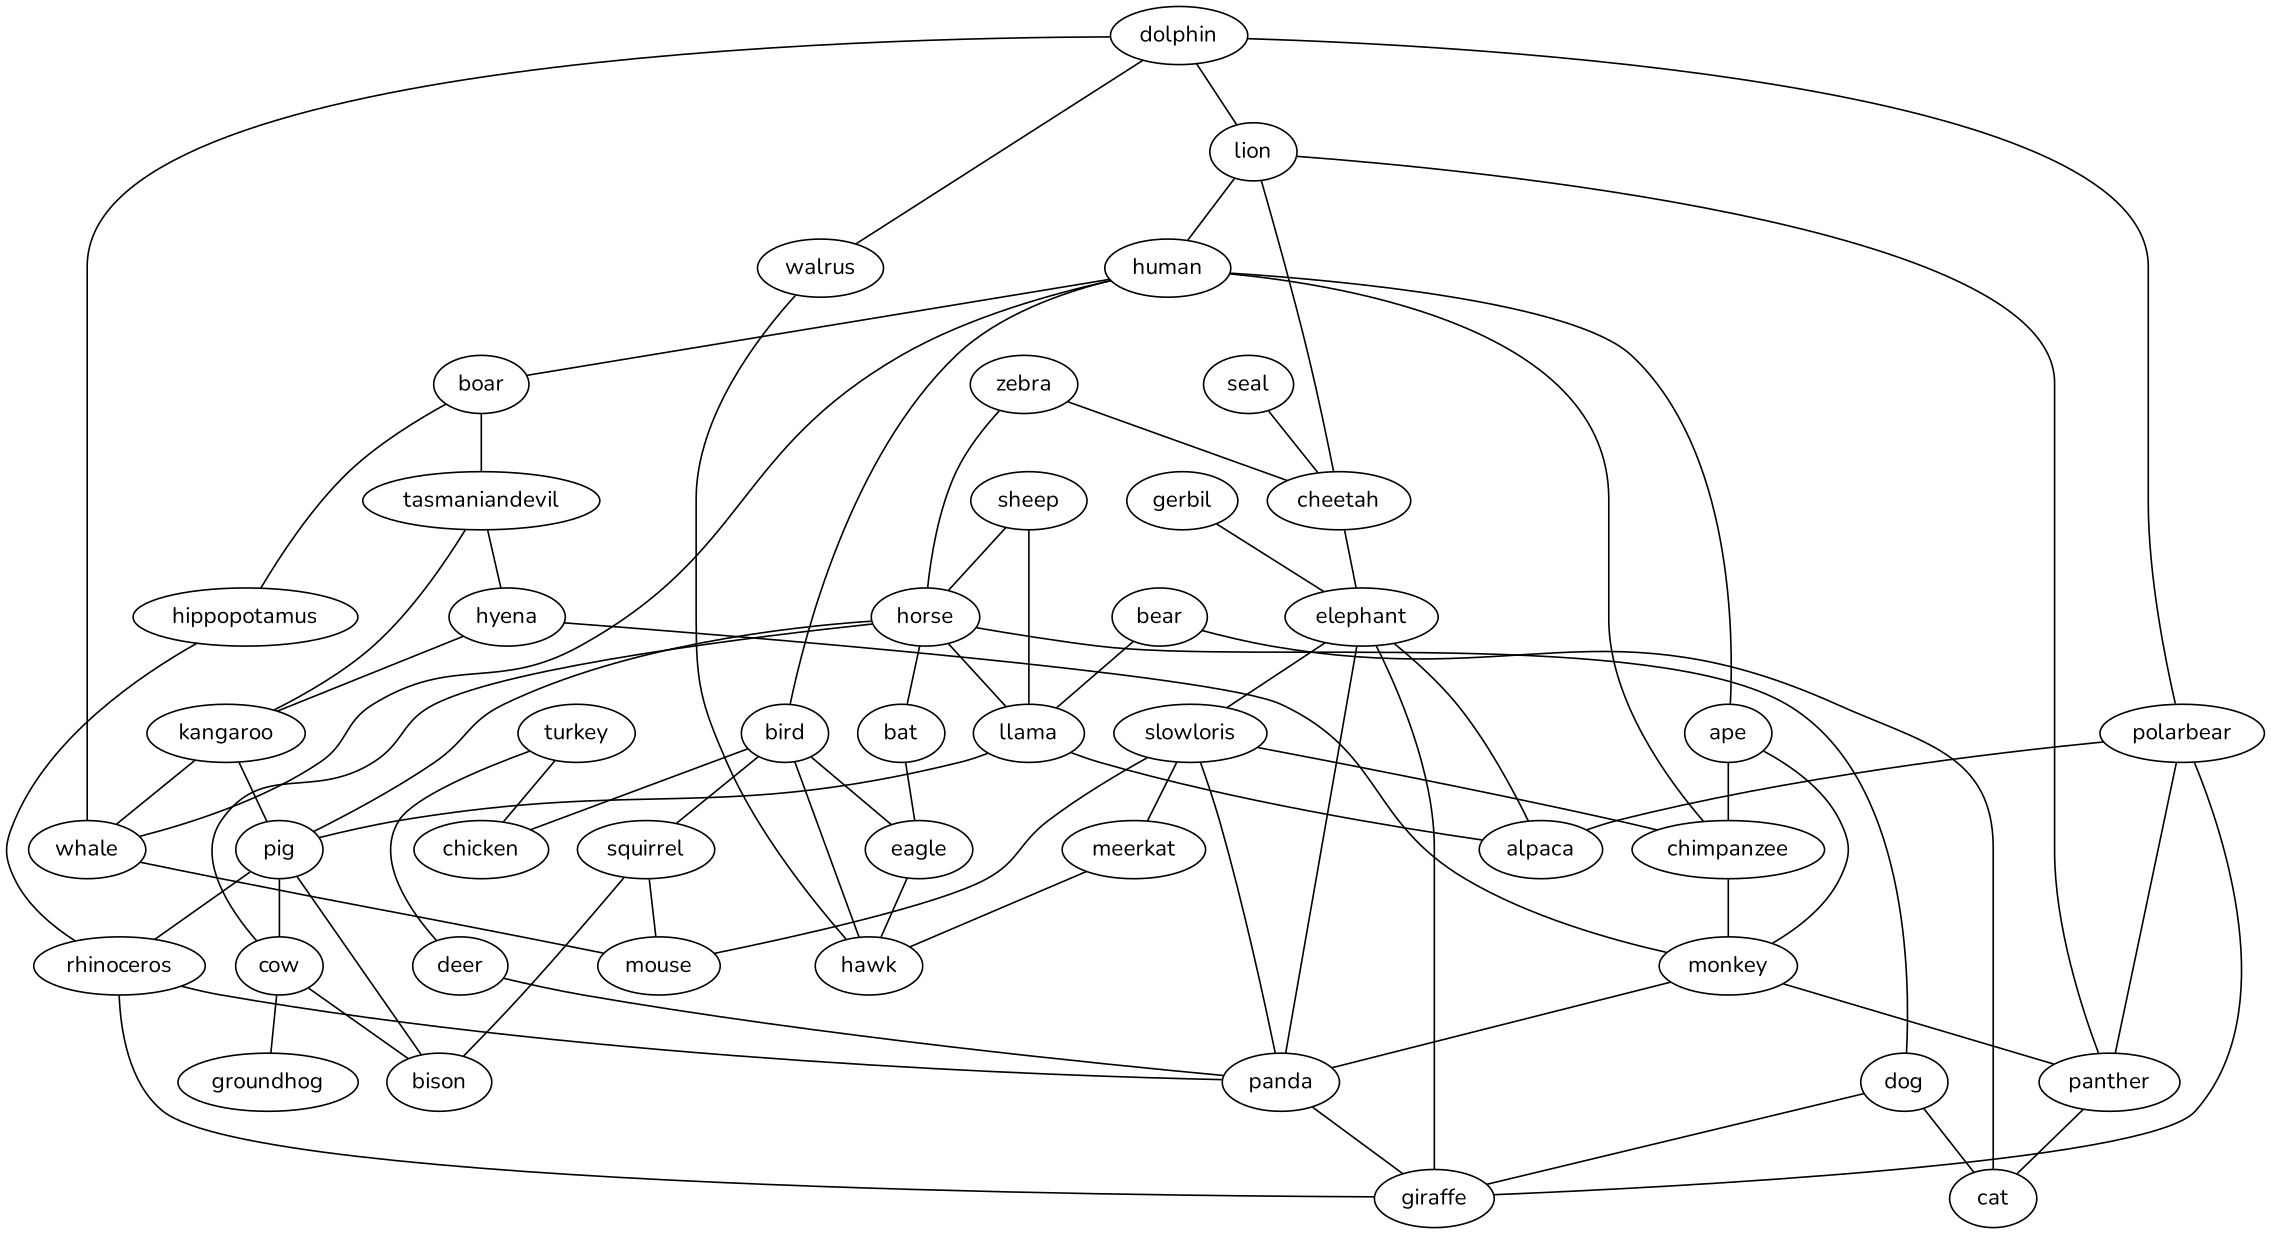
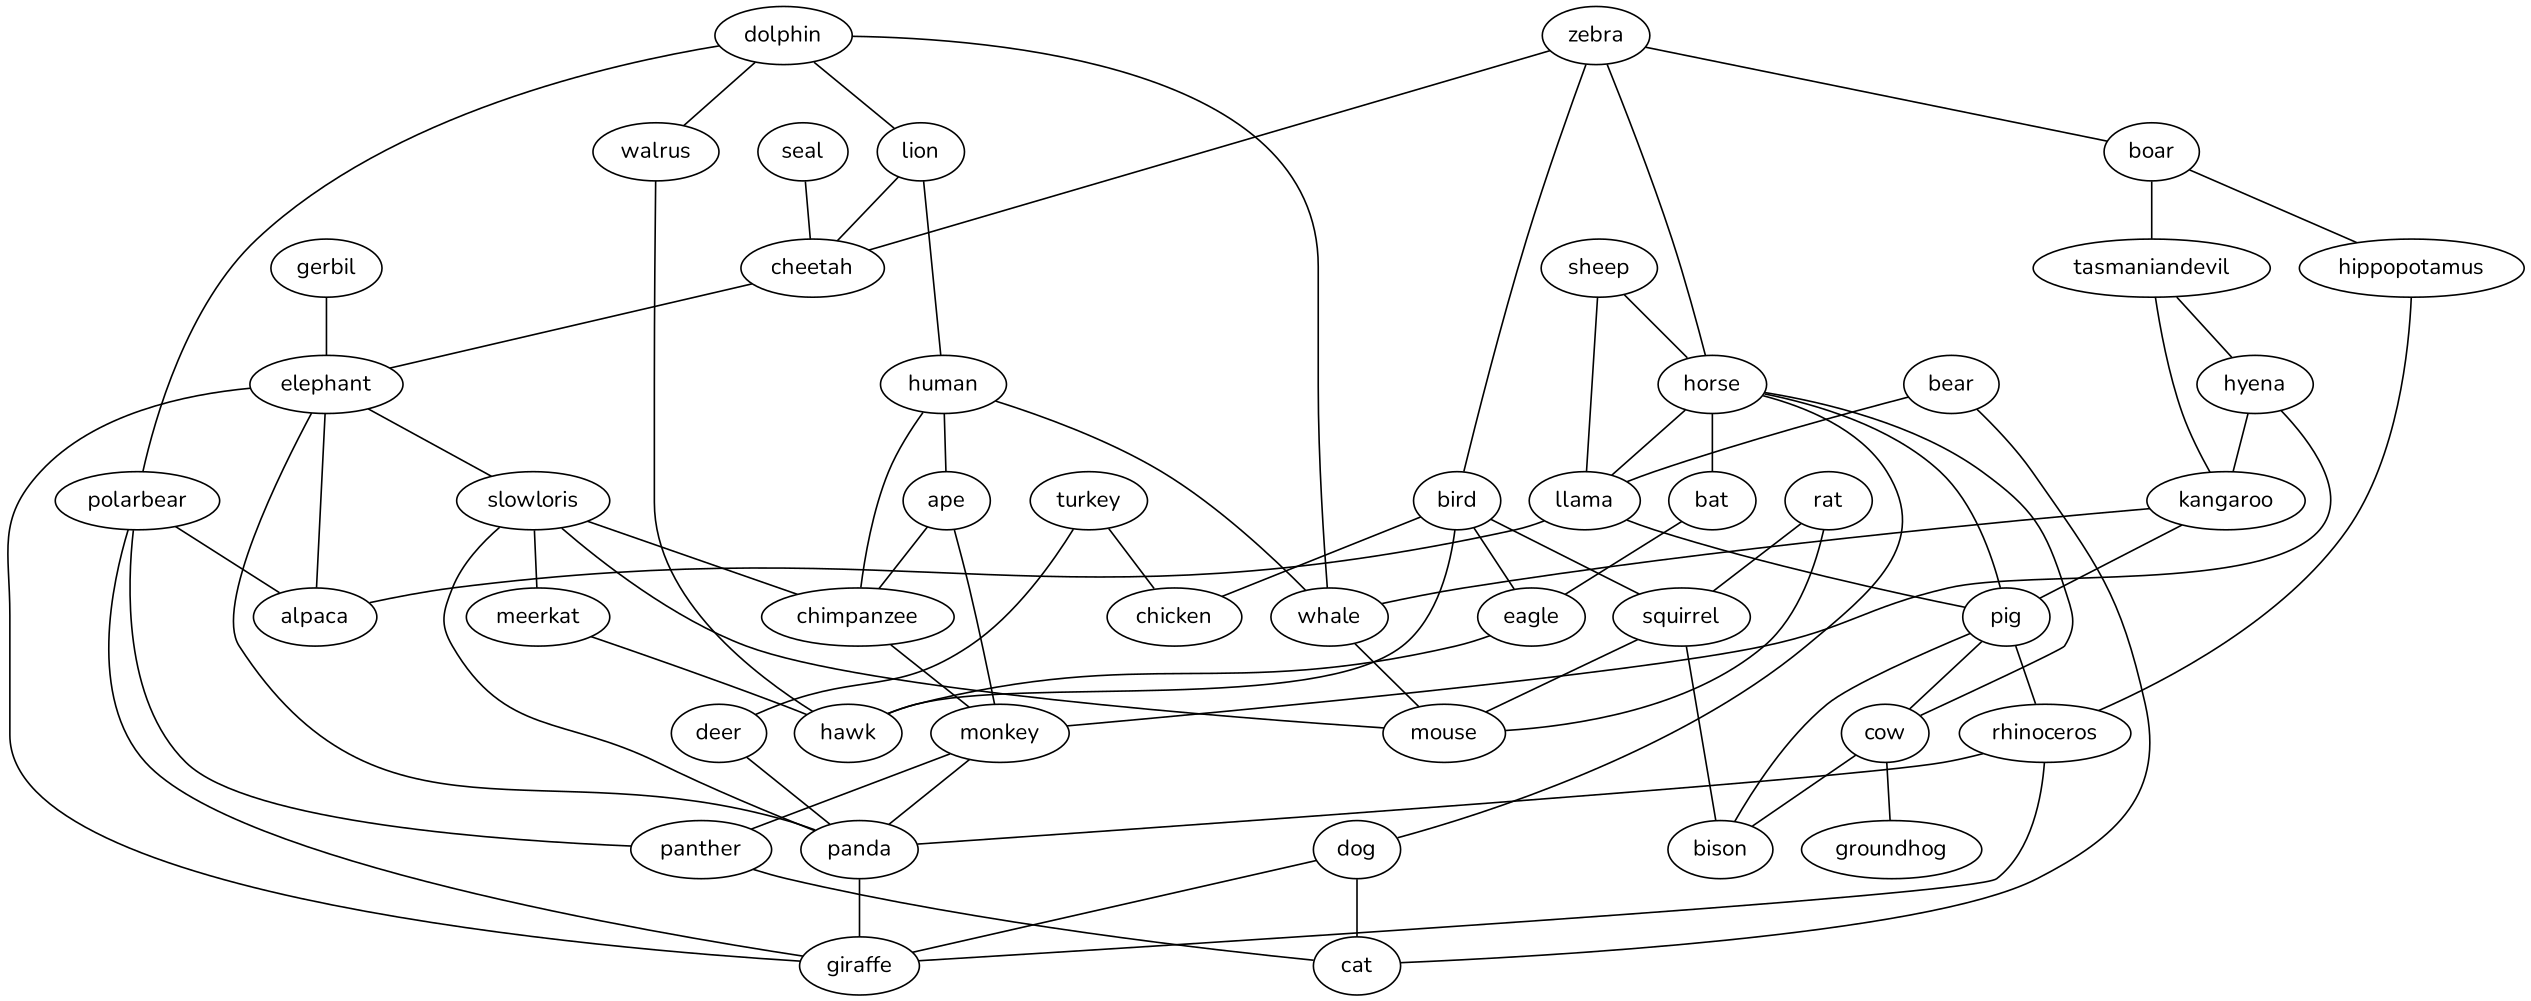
  strict graph {
    fontname=Nunito
    node [fontname=Nunito]
    edge [fontname=Nunito weight=1]
    seal
    cheetah
    gerbil
    elephant
    turkey
    deer
    chicken
    panda
    dolphin
    lion
    polarbear
    whale
    walrus
    human
    panther
    giraffe
    alpaca
    mouse
    hawk
    boar
    ape
    bird
    chimpanzee
    cat
    zebra
    horse
    llama
    pig
    bat
    cow
    dog
    hippopotamus
    tasmaniandevil
    monkey
    squirrel
    eagle
    rhinoceros
    hyena
    kangaroo
    slowloris
+   rat
    bison
    sheep
    meerkat
    groundhog
    bear
    seal -- cheetah
    cheetah -- elephant
    gerbil -- elephant
    elephant -- panda
    elephant -- giraffe
    elephant -- alpaca
    elephant -- slowloris
    turkey -- deer
    turkey -- chicken
    deer -- panda
    panda -- giraffe
    dolphin -- lion
    dolphin -- polarbear
    dolphin -- whale
    dolphin -- walrus
    lion -- cheetah
    lion -- human
-   lion -- panther
    polarbear -- panther
    polarbear -- giraffe
    polarbear -- alpaca
    whale -- mouse
    walrus -- hawk
    human -- whale
-   human -- boar
+   zebra -- boar
    human -- ape
-   human -- bird
+   zebra -- bird
    human -- chimpanzee
    panther -- cat
    boar -- hippopotamus
    boar -- tasmaniandevil
    ape -- chimpanzee
    ape -- monkey
    bird -- chicken
    bird -- hawk
    bird -- squirrel
    bird -- eagle
    chimpanzee -- monkey
    zebra -- cheetah
    zebra -- horse
    horse -- llama
    horse -- pig
    horse -- bat
    horse -- cow
    horse -- dog
    llama -- alpaca
    llama -- pig
    pig -- cow
    pig -- rhinoceros
    pig -- bison
    bat -- eagle
    cow -- bison
    cow -- groundhog
    dog -- giraffe
    dog -- cat
    hippopotamus -- rhinoceros
    tasmaniandevil -- hyena
    tasmaniandevil -- kangaroo
    monkey -- panda
    monkey -- panther
    squirrel -- mouse
    squirrel -- bison
    eagle -- hawk
    rhinoceros -- panda
    rhinoceros -- giraffe
    hyena -- monkey
    hyena -- kangaroo
    kangaroo -- whale
    kangaroo -- pig
    slowloris -- panda
    slowloris -- mouse
    slowloris -- chimpanzee
    slowloris -- meerkat
+   rat -- mouse
+   rat -- squirrel
    sheep -- horse
    sheep -- llama
    meerkat -- hawk
    bear -- cat
    bear -- llama
  }
